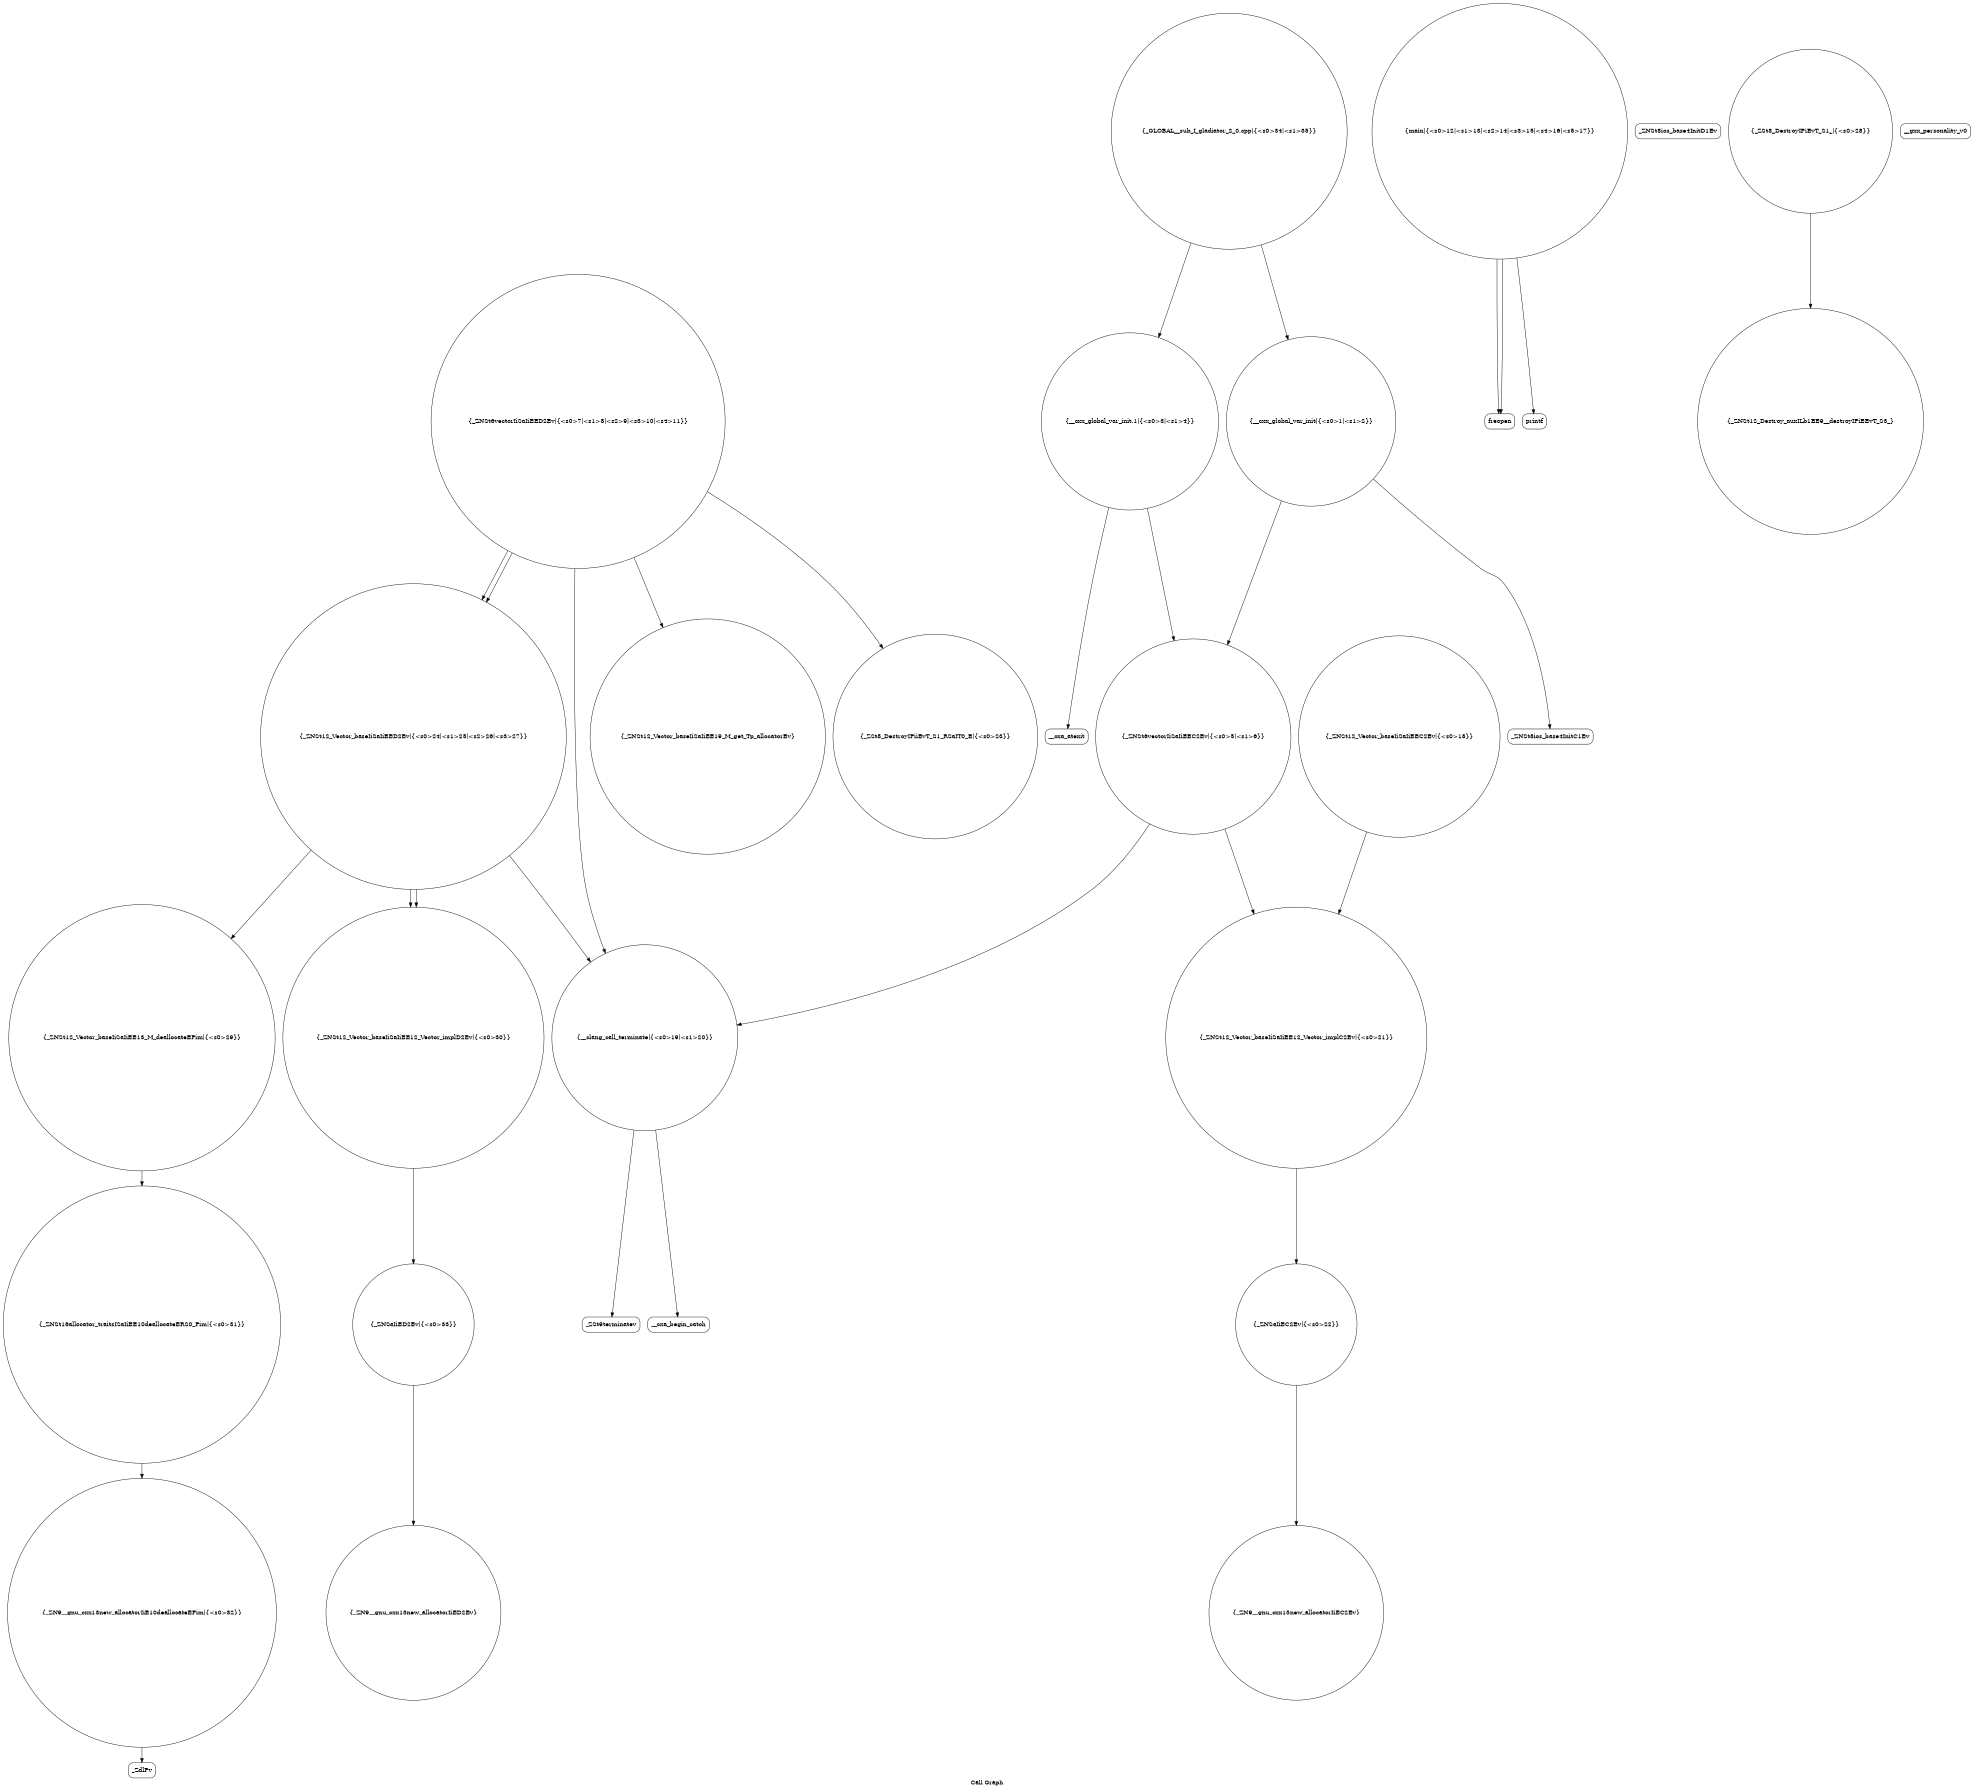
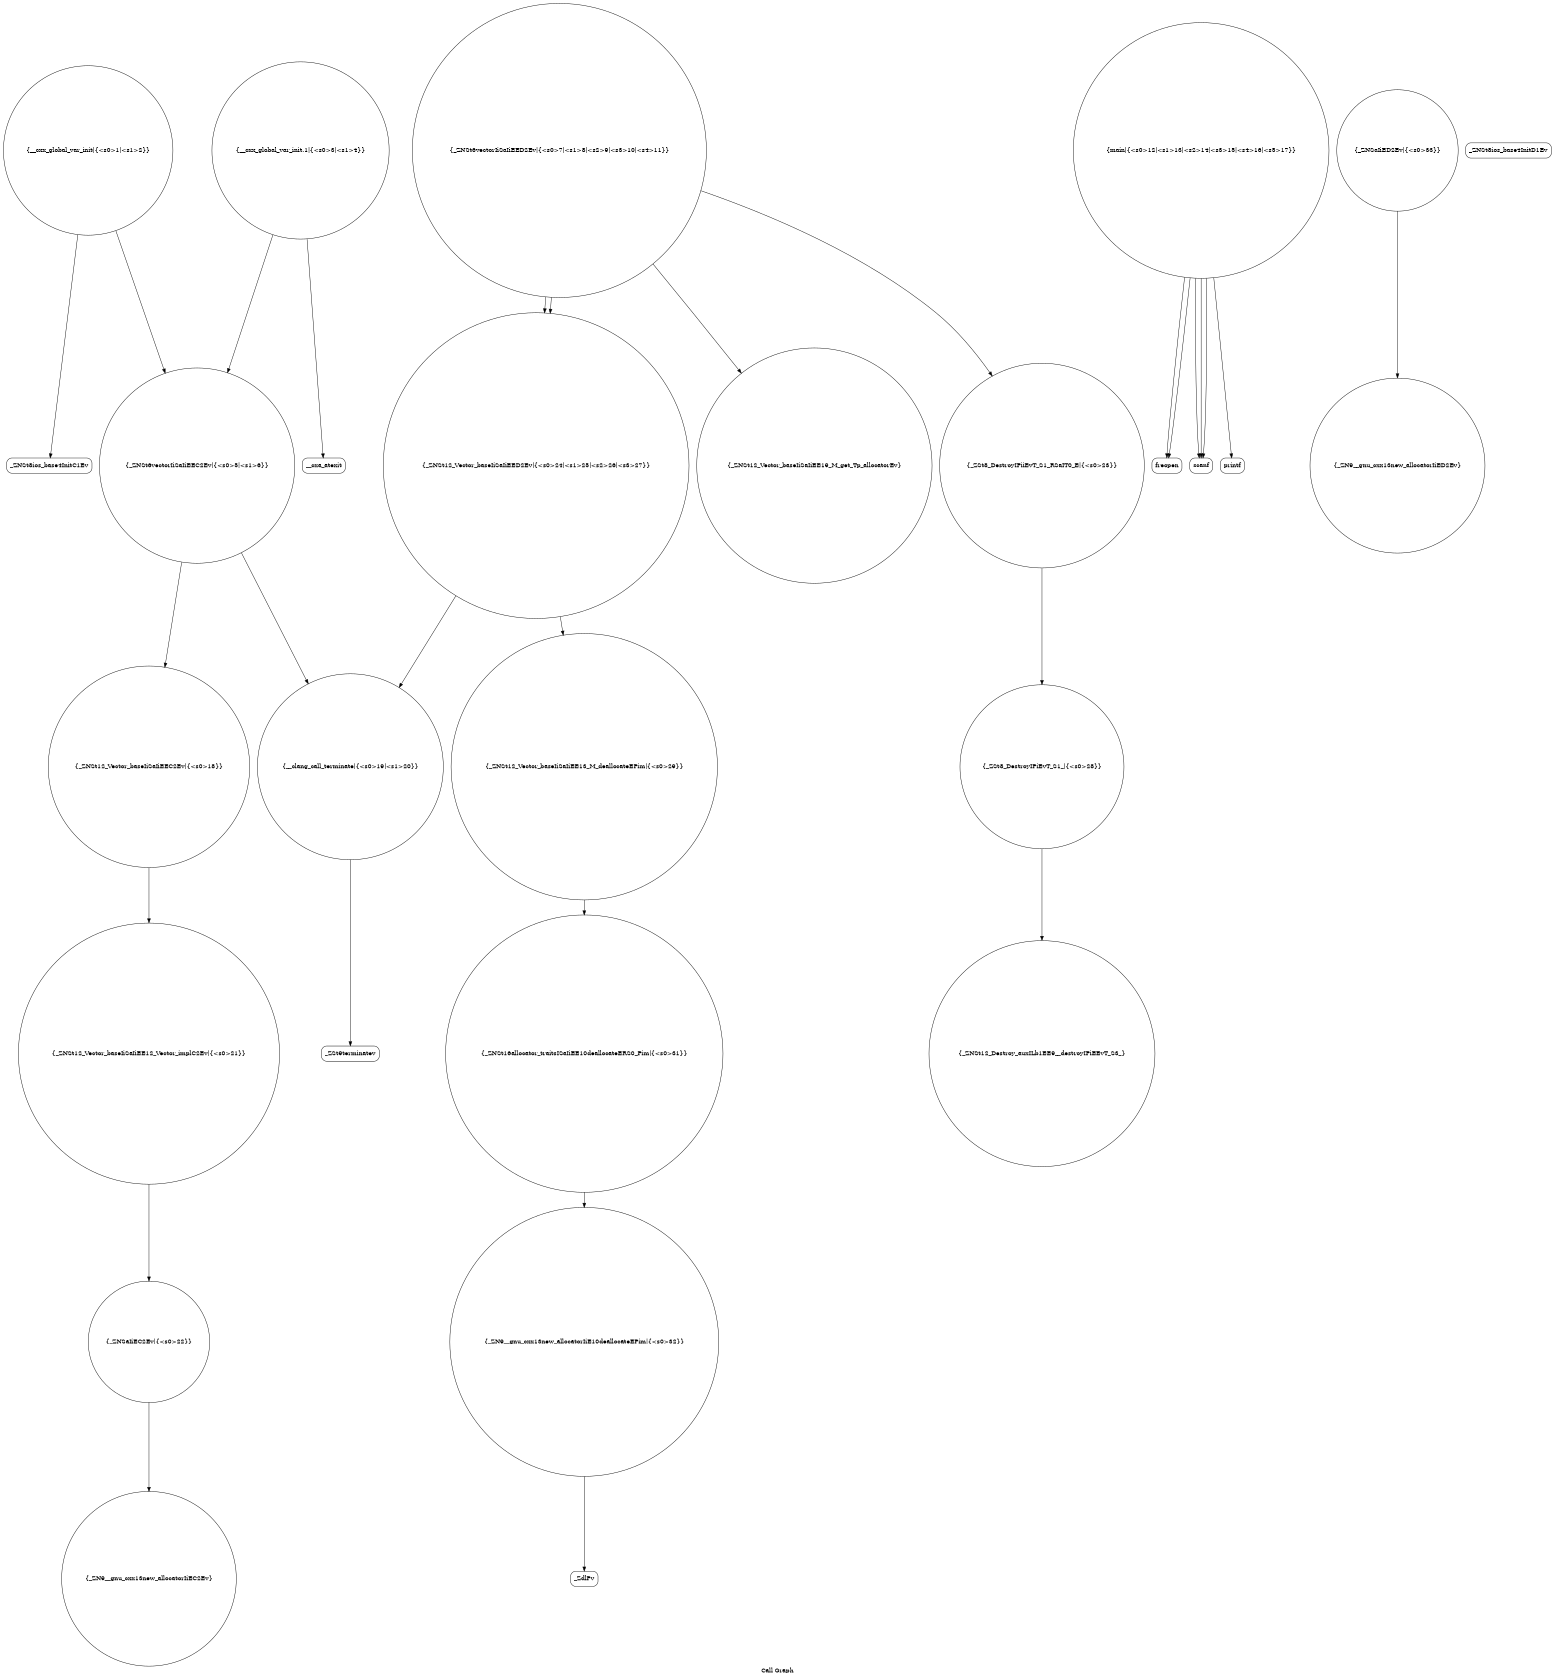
  digraph {
    label="Call Graph"
    node [shape=circle]
    edge [color=black tailport=s0]
    n1 [label="{__cxx_global_var_init|{<s0>1|<s1>2}}"]
    n2 [label="{_ZNSt8ios_base4InitC1Ev}" shape=Mrecord]
    n3 [label="{_ZNSt6vectorIiSaIiEEC2Ev|{<s0>5|<s1>6}}"]
    n4 [label="{__cxa_atexit}" shape=Mrecord]
    n5 [label="{_ZNSt16allocator_traitsISaIiEE10deallocateERS0_Pim|{<s0>31}}"]
    n6 [label="{_ZN9__gnu_cxx13new_allocatorIiE10deallocateEPim|{<s0>32}}"]
    n7 [label="{_ZdlPv}" shape=Mrecord]
    n8 [label="{main|{<s0>12|<s1>13|<s2>14|<s3>15|<s4>16|<s5>17}}"]
    n9 [label="{freopen}" shape=Mrecord]
+   n10 [label="{scanf}" shape=Mrecord]
    n11 [label="{printf}" shape=Mrecord]
-   n12 [label="{__cxa_begin_catch}" shape=Mrecord]
    n13 [label="{_ZNSt12_Vector_baseIiSaIiEED2Ev|{<s0>24|<s1>25|<s2>26|<s3>27}}"]
    n14 [label="{_ZNSt12_Vector_baseIiSaIiEE13_M_deallocateEPim|{<s0>29}}"]
-   n15 [label="{_ZNSt12_Vector_baseIiSaIiEE12_Vector_implD2Ev|{<s0>30}}"]
    n16 [label="{__clang_call_terminate|{<s0>19|<s1>20}}"]
    n17 [label="{_ZNSaIiED2Ev|{<s0>33}}"]
    n18 [label="{_ZSt9terminatev}" shape=Mrecord]
    n19 [label="{_ZN9__gnu_cxx13new_allocatorIiED2Ev}"]
    n20 [label="{_ZNSt8ios_base4InitD1Ev}" shape=Mrecord]
    n21 [label="{_ZNSt12_Vector_baseIiSaIiEE12_Vector_implC2Ev|{<s0>21}}"]
    n22 [label="{_ZNSaIiEC2Ev|{<s0>22}}"]
    n23 [label="{_ZN9__gnu_cxx13new_allocatorIiEC2Ev}"]
    n24 [label="{_ZNSt12_Destroy_auxILb1EE9__destroyIPiEEvT_S3_}"]
    n25 [label="{__cxx_global_var_init.1|{<s0>3|<s1>4}}"]
    n26 [label="{_ZNSt12_Vector_baseIiSaIiEEC2Ev|{<s0>18}}"]
    n27 [label="{_ZNSt6vectorIiSaIiEED2Ev|{<s0>7|<s1>8|<s2>9|<s3>10|<s4>11}}"]
    n28 [label="{_ZNSt12_Vector_baseIiSaIiEE19_M_get_Tp_allocatorEv}"]
    n29 [label="{_ZSt8_DestroyIPiiEvT_S1_RSaIT0_E|{<s0>23}}"]
    n30 [label="{_ZSt8_DestroyIPiEvT_S1_|{<s0>28}}"]
-   n31 [label="{_GLOBAL__sub_I_gladiator_2_0.cpp|{<s0>34|<s1>35}}"]
-   n32 [label="{__gxx_personality_v0}" shape=Mrecord]
    n1 -> n2
    n1 -> n3 [tailport=s1]
    n3 -> n16 [tailport=s1]
-   n3 -> n21
+   n3 -> n26
    n5 -> n6
    n6 -> n7
    n8 -> n9
    n8 -> n9 [tailport=s1]
+   n8 -> n10 [tailport=s2]
+   n8 -> n10 [tailport=s3]
+   n8 -> n10 [tailport=s4]
    n8 -> n11 [tailport=s5]
    n13 -> n14
-   n13 -> n15 [tailport=s1]
-   n13 -> n15 [tailport=s2]
    n13 -> n16 [tailport=s3]
    n14 -> n5
-   n15 -> n17
-   n16 -> n12
    n16 -> n18 [tailport=s1]
    n17 -> n19
    n21 -> n22
    n22 -> n23
    n25 -> n3
    n25 -> n4 [tailport=s1]
    n26 -> n21
    n27 -> n13 [tailport=s2]
    n27 -> n13 [tailport=s3]
-   n27 -> n16 [tailport=s4]
    n27 -> n28
    n27 -> n29 [tailport=s1]
+   n29 -> n30
    n30 -> n24
-   n31 -> n1
-   n31 -> n25 [tailport=s1]
  }
